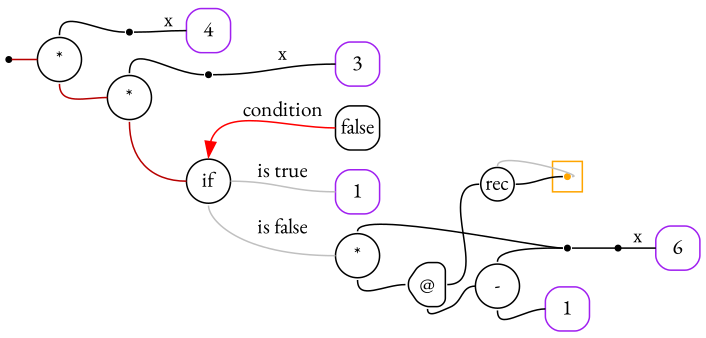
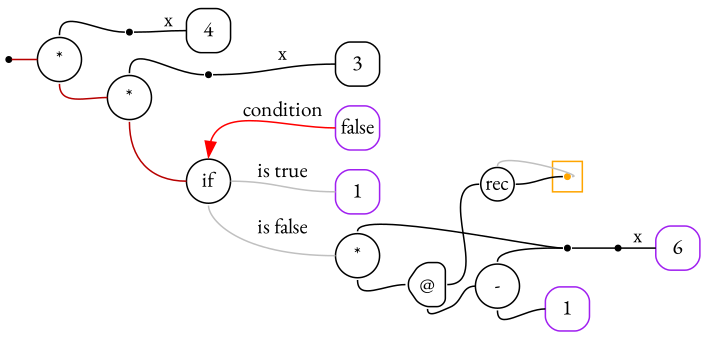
  digraph {
    fontname="EB Garamond"
    labeldistance=0
    nodesep=.175
    rankdir=LR
    ranksep=.175
    node [color="#000000" fixedsize=true fontname="EB Garamond" orientation=90 shape=point style=rounded]
    edge [arrowhead=none arrowtail=none fontname="EB Garamond" headport=w tailport=e]
    ndcluster_nd170 [color=orange style=""]
    nd1 [color="" orientation="" style=""]
    n3 [height=.4 label="*" shape=circle width=.4 orientation=""]
    n4 [label=" " color=""]
    n5 [height=.4 label="*" shape=circle width=.4 orientation=""]
-   n6 [color=purple height=.4 label=4 shape=square width=.4]
+   n6 [height=.4 label=4 shape=square width=.4]
    n7 [label=" " color=""]
    n8 [height=.4 label=if shape=circle width=.4 orientation=""]
-   n9 [color=purple height=.4 label=3 shape=square width=.4]
+   n9 [height=.4 label=3 shape=square width=.4]
    n10 [color=purple height=.4 label=1 shape=square width=.4]
    n11 [height=.4 label="*" shape=circle width=.4 orientation=""]
-   n12 [color=black height=.4 label=false shape=square width=.4]
+   n12 [color=purple height=.4 label=false shape=square width=.4]
    n13 [color=purple height=.4 label=6 shape=square width=.4]
    n14 [height=.3 label=rec shape=circle width=.3 orientation=""]
    n15 [height=.4 label="@" shape=house width=.4]
    n16 [label=" " color=""]
    n17 [height=.4 label="-" shape=circle width=.4 orientation=""]
    n18 [label=" " color=""]
    n19 [color=purple height=.4 label=1 shape=square width=.4]
    subgraph cluster_1 {
      color=orange
      style=fill
      ndcluster_nd170
    }
    nd1 -> n3 [color="#b70000"]
    n3 -> n4 [tailport=n]
    n3 -> n5 [color="#b70000" tailport=s]
    n4 -> n6 [label=x]
    n5 -> n7 [tailport=n]
    n5 -> n8 [color="#b70000" tailport=s]
    n7 -> n9 [label=x]
    n8 -> n10 [color=grey label="is true"]
    n8 -> n11 [color=grey label="is false" tailport=s]
    n8 -> n12 [arrowtail=normal color=red dir=back label=condition tailport=n]
    n11 -> n15 [tailport=s]
    n11 -> n16 [tailport=n]
    n14 -> ndcluster_nd170 [color=grey dir=back headport=e tailport=n]
    n14 -> ndcluster_nd170
    n15 -> n14 [color=black]
    n15 -> n17 [tailport=s]
    n16 -> n18
    n17 -> n16 [tailport=n]
    n17 -> n19 [tailport=s]
    n18 -> n13 [label=x]
  }
